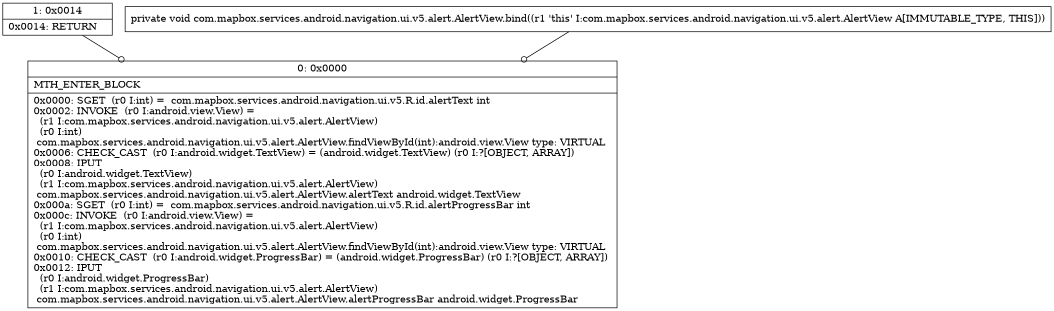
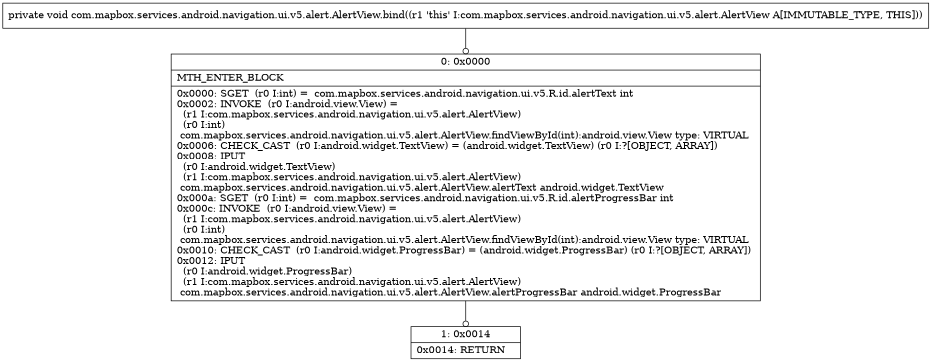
  digraph {
    node [shape=record]
    edge [arrowhead=odot]
    n1 [label="{0\:\ 0x0000|MTH_ENTER_BLOCK\l|0x0000: SGET  (r0 I:int) =  com.mapbox.services.android.navigation.ui.v5.R.id.alertText int \l0x0002: INVOKE  (r0 I:android.view.View) = \l  (r1 I:com.mapbox.services.android.navigation.ui.v5.alert.AlertView)\l  (r0 I:int)\l com.mapbox.services.android.navigation.ui.v5.alert.AlertView.findViewById(int):android.view.View type: VIRTUAL \l0x0006: CHECK_CAST  (r0 I:android.widget.TextView) = (android.widget.TextView) (r0 I:?[OBJECT, ARRAY]) \l0x0008: IPUT  \l  (r0 I:android.widget.TextView)\l  (r1 I:com.mapbox.services.android.navigation.ui.v5.alert.AlertView)\l com.mapbox.services.android.navigation.ui.v5.alert.AlertView.alertText android.widget.TextView \l0x000a: SGET  (r0 I:int) =  com.mapbox.services.android.navigation.ui.v5.R.id.alertProgressBar int \l0x000c: INVOKE  (r0 I:android.view.View) = \l  (r1 I:com.mapbox.services.android.navigation.ui.v5.alert.AlertView)\l  (r0 I:int)\l com.mapbox.services.android.navigation.ui.v5.alert.AlertView.findViewById(int):android.view.View type: VIRTUAL \l0x0010: CHECK_CAST  (r0 I:android.widget.ProgressBar) = (android.widget.ProgressBar) (r0 I:?[OBJECT, ARRAY]) \l0x0012: IPUT  \l  (r0 I:android.widget.ProgressBar)\l  (r1 I:com.mapbox.services.android.navigation.ui.v5.alert.AlertView)\l com.mapbox.services.android.navigation.ui.v5.alert.AlertView.alertProgressBar android.widget.ProgressBar \l}"]
    n2 [label="{1\:\ 0x0014|0x0014: RETURN   \l}"]
    n3 [label="{private void com.mapbox.services.android.navigation.ui.v5.alert.AlertView.bind((r1 'this' I:com.mapbox.services.android.navigation.ui.v5.alert.AlertView A[IMMUTABLE_TYPE, THIS])) }"]
-   n2 -> n1
+   n1 -> n2
    n3 -> n1
  }
